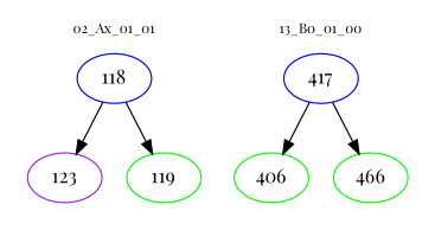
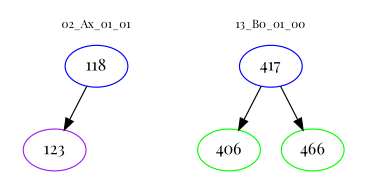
  digraph {
    fontname="Playfair Display"
    node [color=green fontname="Playfair Display"]
    edge [color=black fontname="Playfair Display"]
    n1 [color=blue label=118]
    n2 [color=purple label=123]
-   n3 [label=119]
    n4 [color=blue label=417]
    n5 [label=406]
    n6 [label=466]
    subgraph cluster_1 {
      color=white
      fontsize=10
      label="02_Ax_01_01"
      n1
      n2
-     n3
    }
    subgraph cluster_2 {
      color=white
      fontsize=10
      label="13_B0_01_00"
      n4
      n5
      n6
    }
    n1 -> n2
-   n1 -> n3
    n4 -> n5
    n4 -> n6
  }
